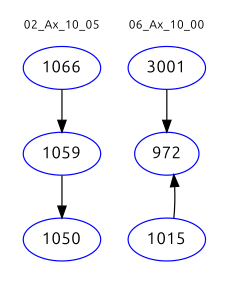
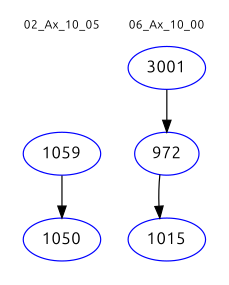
  digraph {
    fontname=Ubuntu
    node [color=blue fontname=Ubuntu]
    edge [color=black fontname=Ubuntu]
-   n1 [label=1066]
    n2 [label=1059]
    n3 [label=1050]
    n4 [label=3001]
    n5 [label=972]
    n6 [label=1015]
    subgraph cluster_1 {
      color=white
      fontsize=10
      label="02_Ax_10_05"
-     n1
      n2
      n3
    }
    subgraph cluster_2 {
      color=white
      fontsize=10
      label="06_Ax_10_00"
      n4
      n5
      n6
    }
-   n1 -> n2
    n2 -> n3
    n4 -> n5
-   n6 -> n5
+   n5 -> n6
  }
